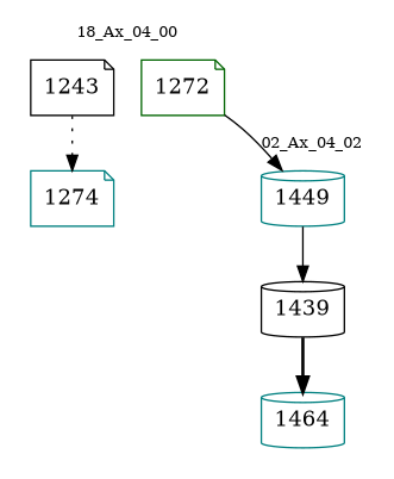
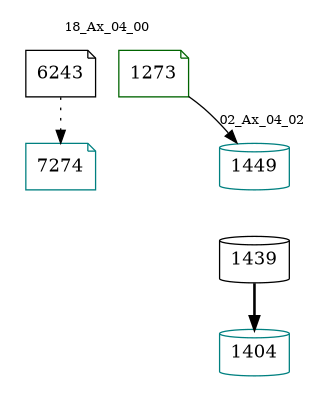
  digraph {
    node [color=teal shape=note]
    edge [color=black style=solid]
-   n1 [color=darkgreen label=1272]
-   n2 [color=black label=1243]
-   n3 [label=1274]
+   n1 [color=darkgreen label=1273]
+   n2 [color=black label=6243]
+   n3 [label=7274]
    n4 [label=1449 shape=cylinder]
    n5 [color=black label=1439 shape=cylinder]
-   n6 [label=1464 shape=cylinder]
+   n6 [label=1404 shape=cylinder]
    subgraph cluster_1 {
      color=white
      fontsize=10
      label="18_Ax_04_00"
      n1
      n2
      n3
    }
    subgraph cluster_2 {
      color=white
      fontsize=10
      label="02_Ax_04_02"
      n4
      n5
      n6
    }
    n1 -> n4
    n2 -> n3 [style=dotted]
-   n4 -> n5
    n5 -> n6 [style=bold]
  }
